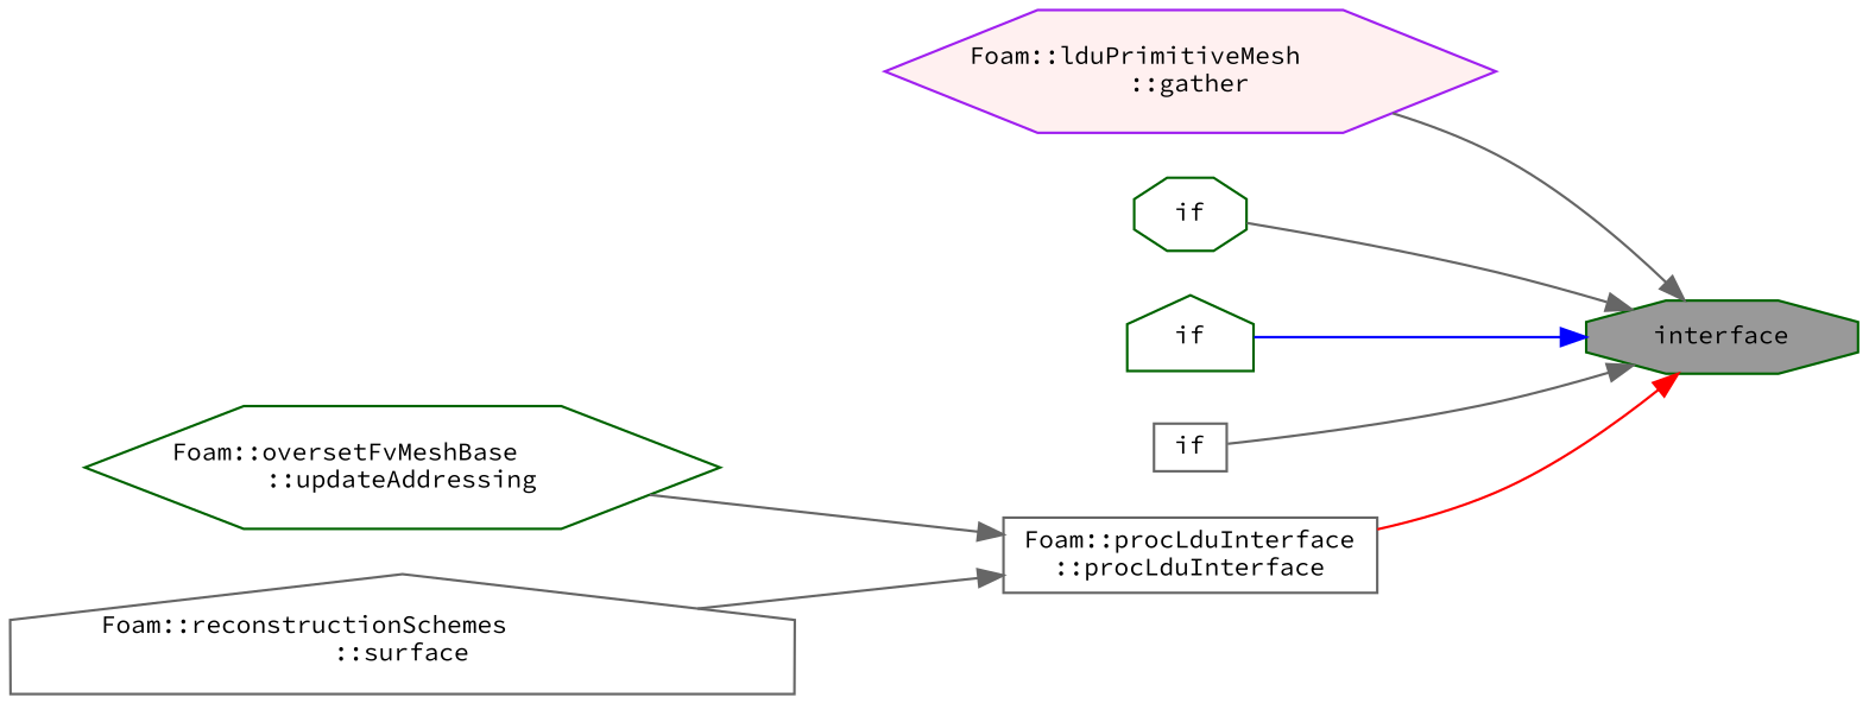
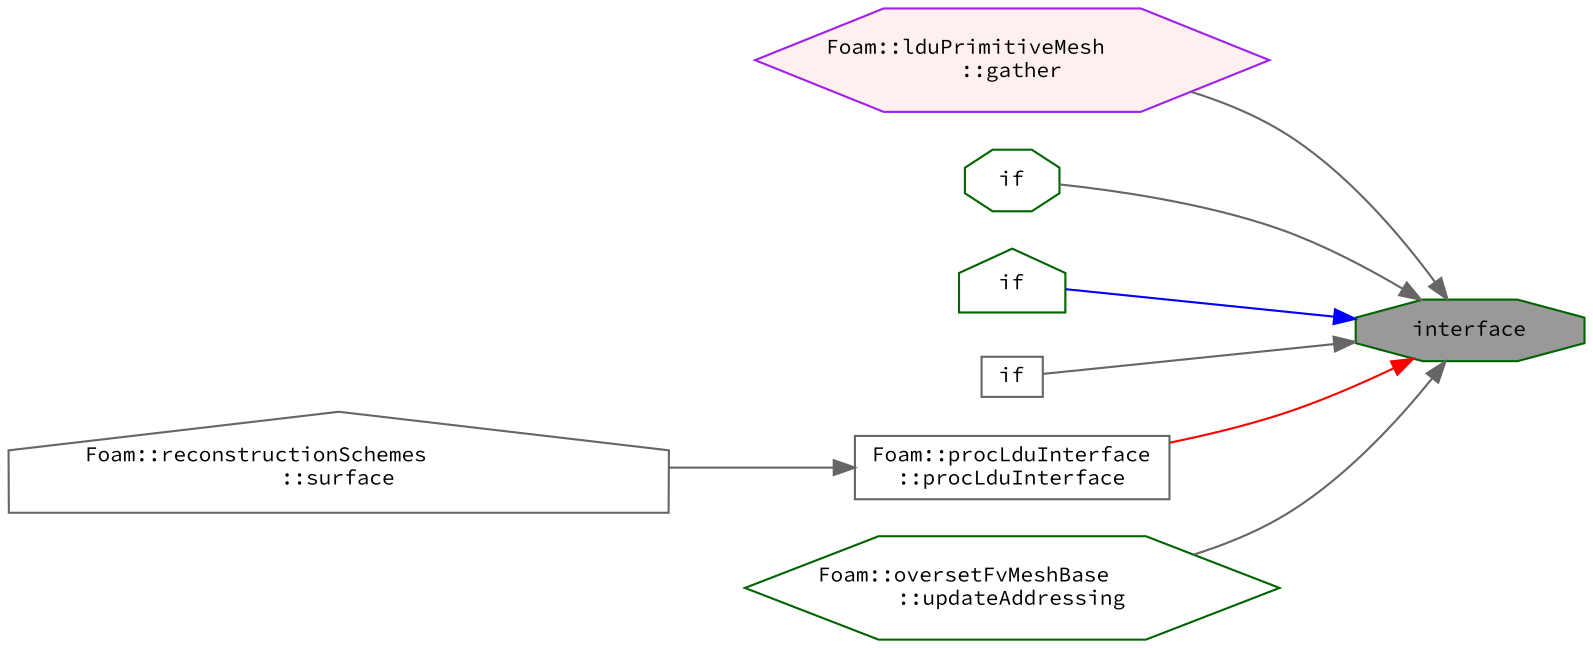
  digraph {
    fontname="Source Code Pro"
    rankdir=RL
    node [color=darkgreen fillcolor=white fontname="Source Code Pro" fontsize=10 shape=octagon style=filled]
    edge [color=gray40 dir=back fontname="Source Code Pro" fontsize=10 labelfontname=Helvetica labelfontsize=10 style=solid]
    n1 [fillcolor=grey60 fontcolor=black height=0.2 label=interface width=0.4]
    n2 [color=purple fillcolor="#FFF0F0" height=0.2 label="Foam::lduPrimitiveMesh\l::gather" shape=hexagon width=0.4]
    n3 [height=0.2 label=if width=0.4]
    n4 [height=0.2 label=if shape=house width=0.4]
    n5 [color=gray40 height=0.2 label=if shape=box width=0.4]
    n6 [color=gray40 height=0.2 label="Foam::procLduInterface\l::procLduInterface" shape=box width=0.4]
    n7 [height=0.2 label="Foam::oversetFvMeshBase\l::updateAddressing" shape=hexagon width=0.4]
    n8 [color=gray40 height=0.2 label="Foam::reconstructionSchemes\l::surface" shape=house width=0.4]
    n1 -> n2
    n1 -> n3
    n1 -> n4 [color=blue]
    n1 -> n5
    n1 -> n6 [color=red]
-   n6 -> n7
+   n1 -> n7
    n6 -> n8
  }
